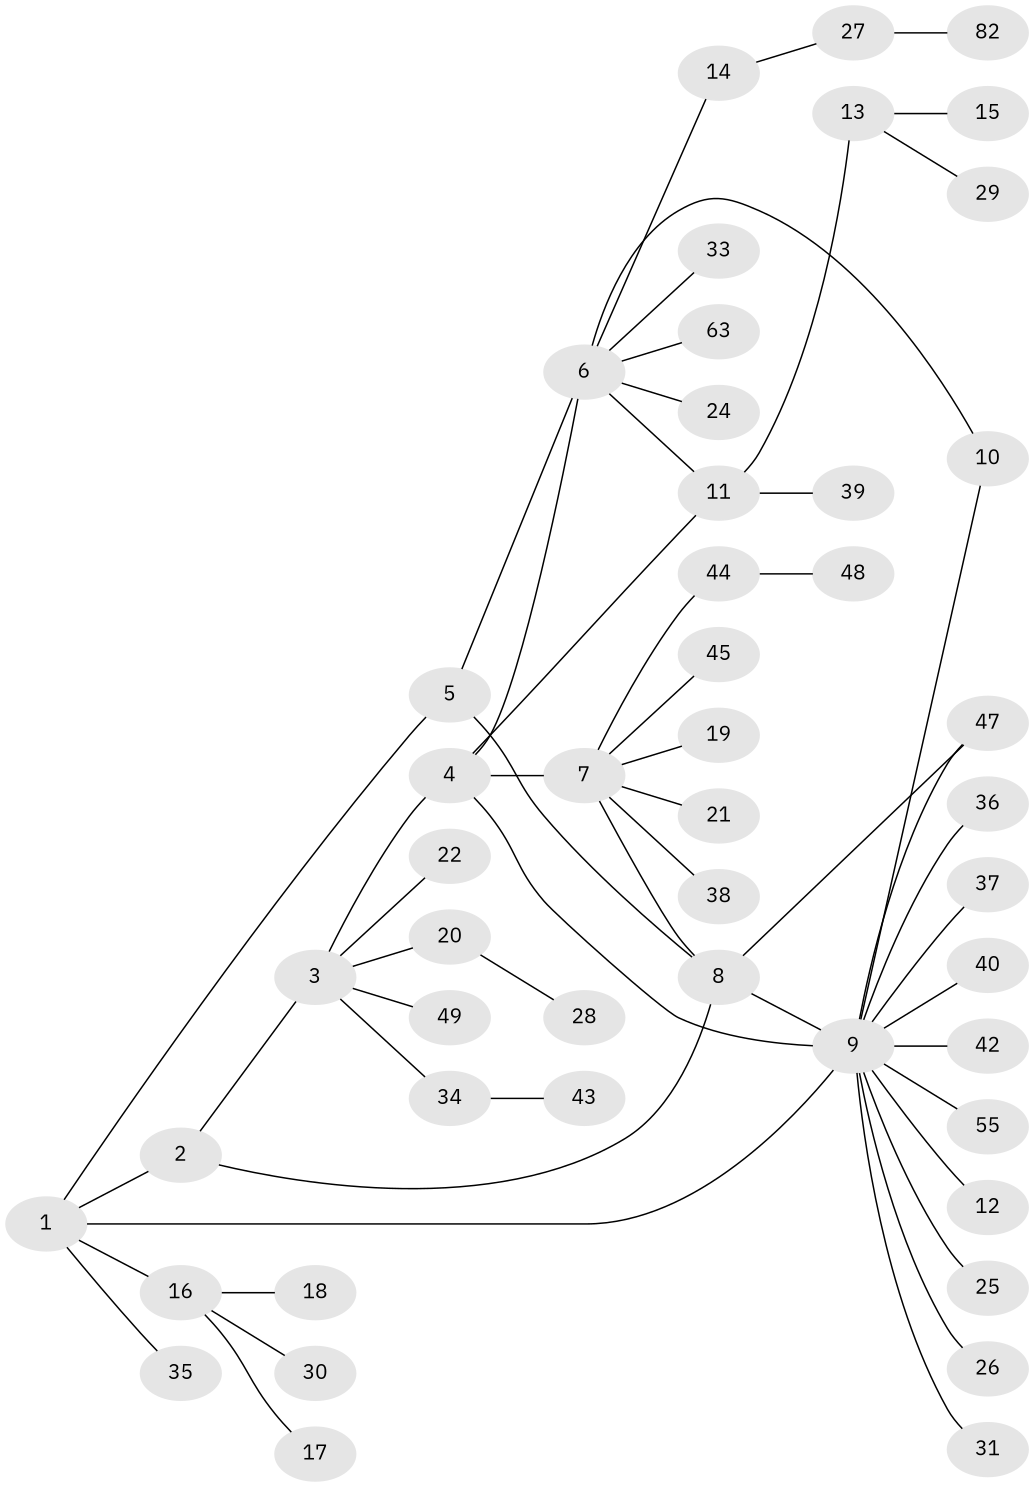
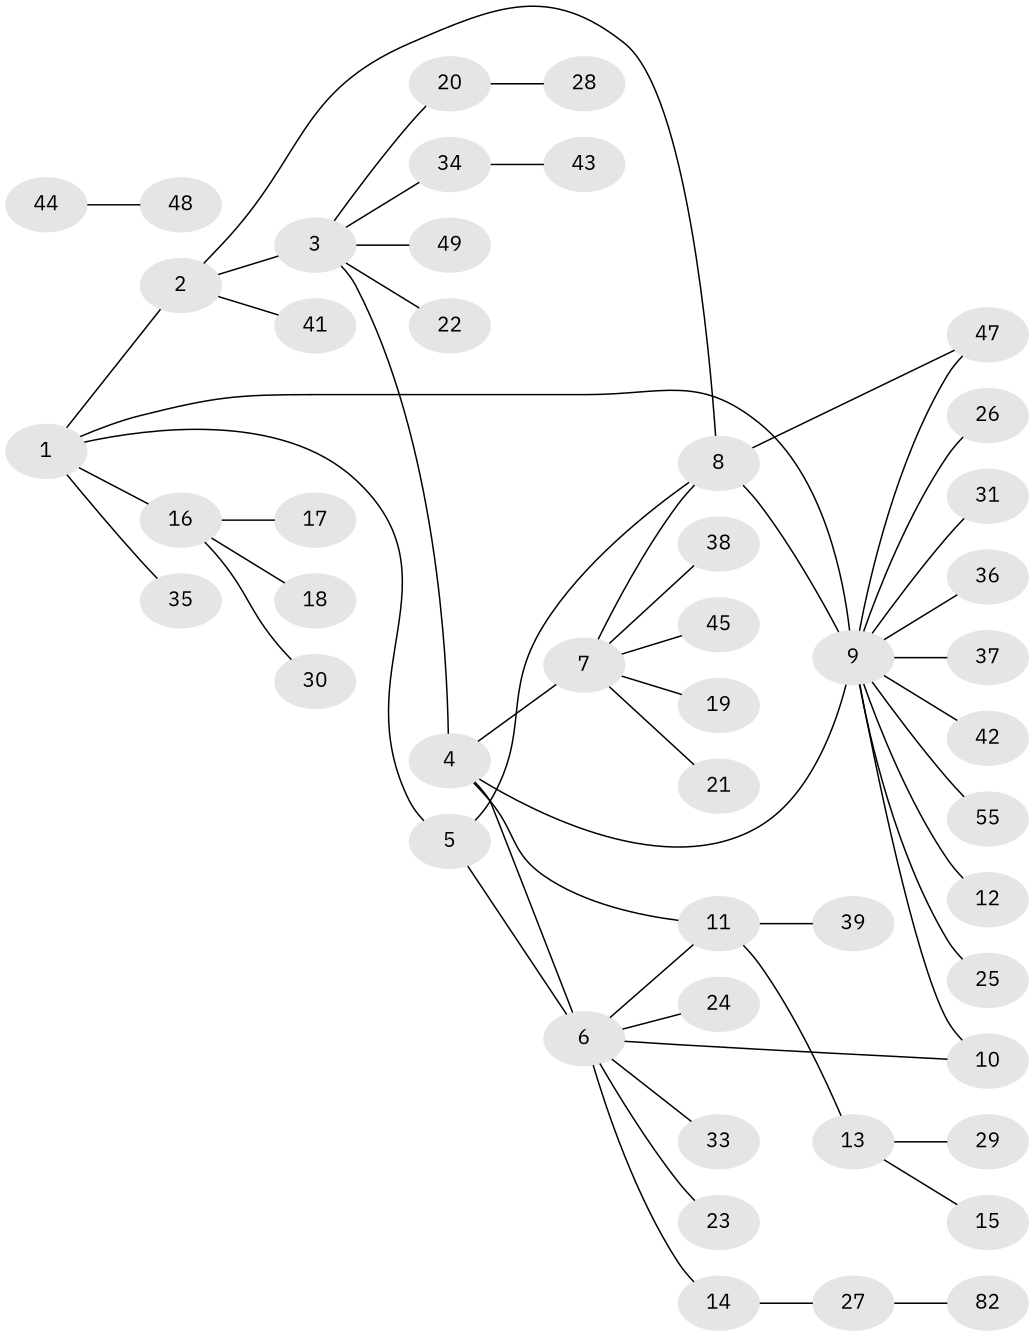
  graph {
    fontname="IBM Plex Sans"
    rankdir=LR
    node [color=gray90 fontname="IBM Plex Sans" style=filled]
    edge [fontname="IBM Plex Sans"]
    1
    2
    5
    9
    16
    35
    3
    8
+   41
    6
    10
    47
    12
    25
    26
    31
    36
    37
-   40
    42
    n21 [label=55]
    17
    18
    30
    4
    20
    22
    34
    49
    7
    11
    28
    43
    14
-   23 [label=63]
+   23
    24
    33
    19
    21
    38
    44
    45
    13
    39
    27
    48
    15
    29
    n49 [label=82]
    1 -- 2
    1 -- 5
    1 -- 9
    1 -- 16
    1 -- 35
    2 -- 3
    2 -- 8
+   2 -- 41
    5 -- 8
    5 -- 6
    9 -- 10
    9 -- 47
    9 -- 12
    9 -- 25
    9 -- 26
    9 -- 31
    9 -- 36
    9 -- 37
-   9 -- 40
    9 -- 42
    9 -- n21
    16 -- 17
    16 -- 18
    16 -- 30
    3 -- 4
    3 -- 20
    3 -- 22
    3 -- 34
    3 -- 49
    8 -- 9
    8 -- 47
    6 -- 10
    6 -- 11
    6 -- 14
    6 -- 23
    6 -- 24
    6 -- 33
    4 -- 9
    4 -- 6
    4 -- 7
    4 -- 11
    20 -- 28
    34 -- 43
    7 -- 8
    7 -- 19
    7 -- 21
    7 -- 38
-   7 -- 44
    7 -- 45
    11 -- 13
    11 -- 39
    14 -- 27
    44 -- 48
    13 -- 15
    13 -- 29
    27 -- n49
  }
